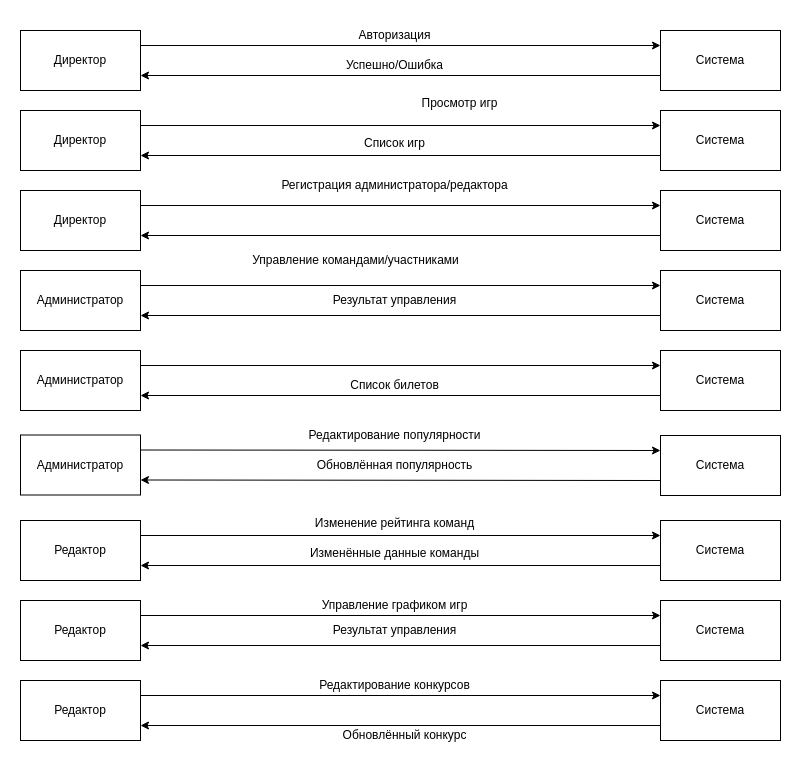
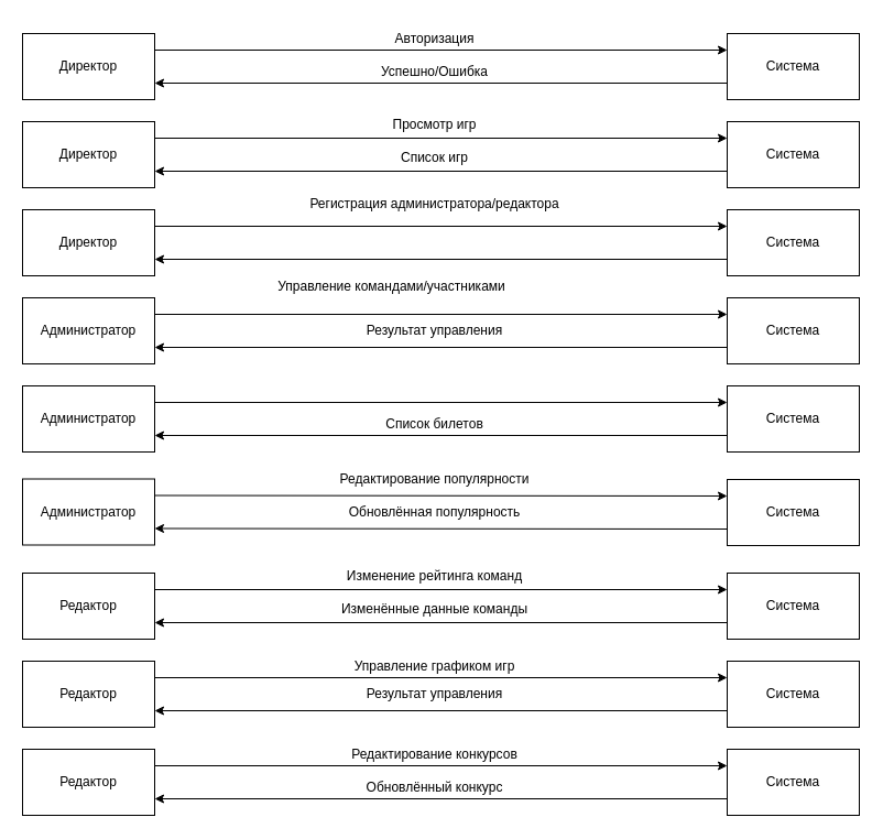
  <mxCell id="0" />
  <mxCell id="1" parent="0" />
  <mxCell id="2" value="Директор" style="rounded=0;whiteSpace=wrap;html=1;" vertex="1" parent="1"><mxGeometry x="20" y="30" width="120" height="60" as="geometry" /></mxCell>
  <mxCell id="3" value="Система" style="rounded=0;whiteSpace=wrap;html=1;" vertex="1" parent="1"><mxGeometry x="660" y="30" width="120" height="60" as="geometry" /></mxCell>
  <mxCell id="4" value="Директор" style="rounded=0;whiteSpace=wrap;html=1;" vertex="1" parent="1"><mxGeometry x="20" y="110" width="120" height="60" as="geometry" /></mxCell>
  <mxCell id="5" value="Директор" style="rounded=0;whiteSpace=wrap;html=1;" vertex="1" parent="1"><mxGeometry x="20" y="190" width="120" height="60" as="geometry" /></mxCell>
  <mxCell id="6" value="Система" style="rounded=0;whiteSpace=wrap;html=1;" vertex="1" parent="1"><mxGeometry x="660" y="110" width="120" height="60" as="geometry" /></mxCell>
  <mxCell id="7" value="Система" style="rounded=0;whiteSpace=wrap;html=1;" vertex="1" parent="1"><mxGeometry x="660" y="190" width="120" height="60" as="geometry" /></mxCell>
  <mxCell id="8" value="" style="endArrow=classic;html=1;rounded=0;entryX=0;entryY=0.25;entryDx=0;entryDy=0;exitX=1;exitY=0.25;exitDx=0;exitDy=0;" edge="1" parent="1" source="2" target="3"><mxGeometry width="50" height="50" relative="1" as="geometry"><mxPoint x="394" y="80" as="sourcePoint" /><mxPoint x="444" y="30" as="targetPoint" /></mxGeometry></mxCell>
  <mxCell id="9" value="Авторизация" style="text;html=1;align=center;verticalAlign=middle;resizable=0;points=[];autosize=1;strokeColor=none;fillColor=none;" vertex="1" parent="1"><mxGeometry x="344" y="20" width="100" height="30" as="geometry" /></mxCell>
  <mxCell id="10" value="" style="edgeStyle=none;orthogonalLoop=1;jettySize=auto;html=1;rounded=0;entryX=1;entryY=0.75;entryDx=0;entryDy=0;exitX=0;exitY=0.75;exitDx=0;exitDy=0;" edge="1" parent="1" source="3" target="2"><mxGeometry width="100" relative="1" as="geometry"><mxPoint x="270" y="90" as="sourcePoint" /><mxPoint x="370" y="90" as="targetPoint" /><Array as="points" /></mxGeometry></mxCell>
  <mxCell id="11" value="Успешно/Ошибка" style="text;html=1;align=center;verticalAlign=middle;resizable=0;points=[];autosize=1;strokeColor=none;fillColor=none;" vertex="1" parent="1"><mxGeometry x="334" y="50" width="120" height="30" as="geometry" /></mxCell>
  <mxCell id="12" value="" style="edgeStyle=none;orthogonalLoop=1;jettySize=auto;html=1;rounded=0;entryX=0;entryY=0.25;entryDx=0;entryDy=0;exitX=1;exitY=0.25;exitDx=0;exitDy=0;" edge="1" parent="1" source="4" target="6"><mxGeometry width="100" relative="1" as="geometry"><mxPoint x="300" y="120" as="sourcePoint" /><mxPoint x="400" y="120" as="targetPoint" /><Array as="points" /></mxGeometry></mxCell>
- <mxCell id="13" value="Просмотр игр" style="text;html=1;align=center;verticalAlign=middle;resizable=0;points=[];autosize=1;strokeColor=none;fillColor=none;" vertex="1" parent="1"><mxGeometry x="409" y="88" width="100" height="30" as="geometry" /></mxCell>
+ <mxCell id="13" value="Просмотр игр" style="text;html=1;align=center;verticalAlign=middle;resizable=0;points=[];autosize=1;strokeColor=none;fillColor=none;" vertex="1" parent="1"><mxGeometry x="344" y="98" width="100" height="30" as="geometry" /></mxCell>
  <mxCell id="14" value="" style="edgeStyle=none;orthogonalLoop=1;jettySize=auto;html=1;rounded=0;entryX=1;entryY=0.75;entryDx=0;entryDy=0;exitX=0;exitY=0.75;exitDx=0;exitDy=0;" edge="1" parent="1" source="6" target="4"><mxGeometry width="100" relative="1" as="geometry"><mxPoint x="330" y="200" as="sourcePoint" /><mxPoint x="430" y="200" as="targetPoint" /><Array as="points" /></mxGeometry></mxCell>
  <mxCell id="15" value="Список игр" style="text;html=1;align=center;verticalAlign=middle;resizable=0;points=[];autosize=1;strokeColor=none;fillColor=none;" vertex="1" parent="1"><mxGeometry x="354" y="128" width="80" height="30" as="geometry" /></mxCell>
  <mxCell id="16" value="" style="edgeStyle=none;orthogonalLoop=1;jettySize=auto;html=1;rounded=0;entryX=0;entryY=0.25;entryDx=0;entryDy=0;exitX=1;exitY=0.25;exitDx=0;exitDy=0;" edge="1" parent="1" source="5" target="7"><mxGeometry width="100" relative="1" as="geometry"><mxPoint x="210" y="200" as="sourcePoint" /><mxPoint x="310" y="200" as="targetPoint" /><Array as="points" /></mxGeometry></mxCell>
  <mxCell id="17" value="Регистрация администратора/редактора" style="text;html=1;align=center;verticalAlign=middle;resizable=0;points=[];autosize=1;strokeColor=none;fillColor=none;" vertex="1" parent="1"><mxGeometry x="269" y="170" width="250" height="30" as="geometry" /></mxCell>
  <mxCell id="18" value="" style="edgeStyle=none;orthogonalLoop=1;jettySize=auto;html=1;rounded=0;entryX=1;entryY=0.75;entryDx=0;entryDy=0;exitX=0;exitY=0.75;exitDx=0;exitDy=0;" edge="1" parent="1" source="7" target="5"><mxGeometry width="100" relative="1" as="geometry"><mxPoint x="350" y="240" as="sourcePoint" /><mxPoint x="450" y="240" as="targetPoint" /><Array as="points" /></mxGeometry></mxCell>
  <mxCell id="19" value="Администратор" style="rounded=0;whiteSpace=wrap;html=1;" vertex="1" parent="1"><mxGeometry x="20" y="270" width="120" height="60" as="geometry" /></mxCell>
  <mxCell id="20" value="Администратор" style="rounded=0;whiteSpace=wrap;html=1;" vertex="1" parent="1"><mxGeometry x="20" y="350" width="120" height="60" as="geometry" /></mxCell>
  <mxCell id="21" value="Администратор" style="rounded=0;whiteSpace=wrap;html=1;" vertex="1" parent="1"><mxGeometry x="20" y="434.5" width="120" height="60" as="geometry" /></mxCell>
  <mxCell id="22" value="" style="endArrow=classic;html=1;rounded=0;entryX=0;entryY=0.25;entryDx=0;entryDy=0;exitX=1;exitY=0.25;exitDx=0;exitDy=0;" edge="1" parent="1" source="19" target="23"><mxGeometry width="50" height="50" relative="1" as="geometry"><mxPoint x="360" y="340" as="sourcePoint" /><mxPoint x="410" y="290" as="targetPoint" /></mxGeometry></mxCell>
  <mxCell id="23" value="Система" style="rounded=0;whiteSpace=wrap;html=1;" vertex="1" parent="1"><mxGeometry x="660" y="270" width="120" height="60" as="geometry" /></mxCell>
  <mxCell id="24" value="Система" style="rounded=0;whiteSpace=wrap;html=1;" vertex="1" parent="1"><mxGeometry x="660" y="350" width="120" height="60" as="geometry" /></mxCell>
  <mxCell id="25" value="Система" style="rounded=0;whiteSpace=wrap;html=1;" vertex="1" parent="1"><mxGeometry x="660" y="435" width="120" height="60" as="geometry" /></mxCell>
  <mxCell id="26" value="" style="edgeStyle=none;orthogonalLoop=1;jettySize=auto;html=1;rounded=0;entryX=1;entryY=0.75;entryDx=0;entryDy=0;exitX=0;exitY=0.75;exitDx=0;exitDy=0;" edge="1" parent="1" source="23" target="19"><mxGeometry width="100" relative="1" as="geometry"><mxPoint x="330" y="330" as="sourcePoint" /><mxPoint x="430" y="330" as="targetPoint" /><Array as="points" /></mxGeometry></mxCell>
  <mxCell id="27" value="Управление командами/участниками" style="text;html=1;align=center;verticalAlign=middle;resizable=0;points=[];autosize=1;strokeColor=none;fillColor=none;" vertex="1" parent="1"><mxGeometry x="240" y="245" width="230" height="30" as="geometry" /></mxCell>
  <mxCell id="28" value="Результат управления" style="text;html=1;align=center;verticalAlign=middle;resizable=0;points=[];autosize=1;strokeColor=none;fillColor=none;" vertex="1" parent="1"><mxGeometry x="319" y="285" width="150" height="30" as="geometry" /></mxCell>
  <mxCell id="29" value="" style="endArrow=classic;html=1;rounded=0;entryX=0;entryY=0.25;entryDx=0;entryDy=0;exitX=1;exitY=0.25;exitDx=0;exitDy=0;" edge="1" parent="1" source="20" target="24"><mxGeometry width="50" height="50" relative="1" as="geometry"><mxPoint x="355" y="380" as="sourcePoint" /><mxPoint x="405" y="330" as="targetPoint" /></mxGeometry></mxCell>
  <mxCell id="30" value="" style="endArrow=classic;html=1;rounded=0;entryX=1;entryY=0.75;entryDx=0;entryDy=0;exitX=0;exitY=0.75;exitDx=0;exitDy=0;" edge="1" parent="1" source="24" target="20"><mxGeometry width="50" height="50" relative="1" as="geometry"><mxPoint x="370" y="260" as="sourcePoint" /><mxPoint x="420" y="210" as="targetPoint" /></mxGeometry></mxCell>
  <mxCell id="31" value="Список билетов" style="text;html=1;align=center;verticalAlign=middle;resizable=0;points=[];autosize=1;strokeColor=none;fillColor=none;" vertex="1" parent="1"><mxGeometry x="339" y="370" width="110" height="30" as="geometry" /></mxCell>
  <mxCell id="32" value="" style="edgeStyle=none;orthogonalLoop=1;jettySize=auto;html=1;rounded=0;entryX=0;entryY=0.25;entryDx=0;entryDy=0;exitX=1;exitY=0.25;exitDx=0;exitDy=0;" edge="1" parent="1" source="21" target="25"><mxGeometry width="100" relative="1" as="geometry"><mxPoint x="280" y="450" as="sourcePoint" /><mxPoint x="380" y="450" as="targetPoint" /><Array as="points" /></mxGeometry></mxCell>
  <mxCell id="33" value="" style="endArrow=classic;html=1;rounded=0;entryX=1;entryY=0.75;entryDx=0;entryDy=0;exitX=0;exitY=0.75;exitDx=0;exitDy=0;" edge="1" parent="1" source="25" target="21"><mxGeometry width="50" height="50" relative="1" as="geometry"><mxPoint x="370" y="370" as="sourcePoint" /><mxPoint x="420" y="320" as="targetPoint" /></mxGeometry></mxCell>
  <mxCell id="34" value="Редактирование популярности" style="text;html=1;align=center;verticalAlign=middle;resizable=0;points=[];autosize=1;strokeColor=none;fillColor=none;" vertex="1" parent="1"><mxGeometry x="294" y="420" width="200" height="30" as="geometry" /></mxCell>
  <mxCell id="35" value="Обновлённая популярность" style="text;html=1;align=center;verticalAlign=middle;resizable=0;points=[];autosize=1;strokeColor=none;fillColor=none;" vertex="1" parent="1"><mxGeometry x="304" y="450" width="180" height="30" as="geometry" /></mxCell>
  <mxCell id="36" value="Редактор" style="rounded=0;whiteSpace=wrap;html=1;" vertex="1" parent="1"><mxGeometry x="20" y="520" width="120" height="60" as="geometry" /></mxCell>
  <mxCell id="37" value="Редактор" style="rounded=0;whiteSpace=wrap;html=1;" vertex="1" parent="1"><mxGeometry x="20" y="600" width="120" height="60" as="geometry" /></mxCell>
  <mxCell id="38" value="Редактор" style="rounded=0;whiteSpace=wrap;html=1;" vertex="1" parent="1"><mxGeometry x="20" y="680" width="120" height="60" as="geometry" /></mxCell>
  <mxCell id="39" value="Система" style="rounded=0;whiteSpace=wrap;html=1;" vertex="1" parent="1"><mxGeometry x="660" y="520" width="120" height="60" as="geometry" /></mxCell>
  <mxCell id="40" value="Система" style="rounded=0;whiteSpace=wrap;html=1;" vertex="1" parent="1"><mxGeometry x="660" y="600" width="120" height="60" as="geometry" /></mxCell>
  <mxCell id="41" value="Система" style="rounded=0;whiteSpace=wrap;html=1;" vertex="1" parent="1"><mxGeometry x="660" y="680" width="120" height="60" as="geometry" /></mxCell>
  <mxCell id="42" value="" style="endArrow=classic;html=1;rounded=0;entryX=0;entryY=0.25;entryDx=0;entryDy=0;exitX=1;exitY=0.25;exitDx=0;exitDy=0;" edge="1" parent="1" source="36" target="39"><mxGeometry width="50" height="50" relative="1" as="geometry"><mxPoint x="370" y="580" as="sourcePoint" /><mxPoint x="420" y="530" as="targetPoint" /></mxGeometry></mxCell>
  <mxCell id="43" value="" style="edgeStyle=none;orthogonalLoop=1;jettySize=auto;html=1;rounded=0;entryX=0;entryY=0.25;entryDx=0;entryDy=0;exitX=1;exitY=0.25;exitDx=0;exitDy=0;" edge="1" parent="1" source="37" target="40"><mxGeometry width="100" relative="1" as="geometry"><mxPoint x="240" y="610" as="sourcePoint" /><mxPoint x="340" y="610" as="targetPoint" /><Array as="points" /></mxGeometry></mxCell>
  <mxCell id="44" value="Управление графиком игр" style="text;html=1;align=center;verticalAlign=middle;resizable=0;points=[];autosize=1;strokeColor=none;fillColor=none;" vertex="1" parent="1"><mxGeometry x="309" y="590" width="170" height="30" as="geometry" /></mxCell>
  <mxCell id="45" value="" style="edgeStyle=none;orthogonalLoop=1;jettySize=auto;html=1;rounded=0;entryX=1;entryY=0.75;entryDx=0;entryDy=0;exitX=0;exitY=0.75;exitDx=0;exitDy=0;" edge="1" parent="1" source="40" target="37"><mxGeometry width="100" relative="1" as="geometry"><mxPoint x="360" y="650" as="sourcePoint" /><mxPoint x="460" y="650" as="targetPoint" /><Array as="points" /></mxGeometry></mxCell>
  <mxCell id="46" value="Результат управления" style="text;html=1;align=center;verticalAlign=middle;resizable=0;points=[];autosize=1;strokeColor=none;fillColor=none;" vertex="1" parent="1"><mxGeometry x="319" y="615" width="150" height="30" as="geometry" /></mxCell>
  <mxCell id="47" value="" style="edgeStyle=none;orthogonalLoop=1;jettySize=auto;html=1;rounded=0;entryX=0;entryY=0.25;entryDx=0;entryDy=0;exitX=1;exitY=0.25;exitDx=0;exitDy=0;" edge="1" parent="1" source="38" target="41"><mxGeometry width="100" relative="1" as="geometry"><mxPoint x="280" y="730" as="sourcePoint" /><mxPoint x="380" y="730" as="targetPoint" /><Array as="points" /></mxGeometry></mxCell>
  <mxCell id="48" value="" style="edgeStyle=none;orthogonalLoop=1;jettySize=auto;html=1;rounded=0;entryX=1;entryY=0.75;entryDx=0;entryDy=0;exitX=0;exitY=0.75;exitDx=0;exitDy=0;" edge="1" parent="1" source="41" target="38"><mxGeometry width="100" relative="1" as="geometry"><mxPoint x="250" y="750" as="sourcePoint" /><mxPoint x="350" y="750" as="targetPoint" /><Array as="points" /></mxGeometry></mxCell>
  <mxCell id="49" value="Редактирование конкурсов" style="text;html=1;align=center;verticalAlign=middle;resizable=0;points=[];autosize=1;strokeColor=none;fillColor=none;" vertex="1" parent="1"><mxGeometry x="309" y="670" width="170" height="30" as="geometry" /></mxCell>
- <mxCell id="50" value="Обновлённый конкурс" style="text;html=1;align=center;verticalAlign=middle;resizable=0;points=[];autosize=1;strokeColor=none;fillColor=none;" vertex="1" parent="1"><mxGeometry x="329" y="720" width="150" height="30" as="geometry" /></mxCell>
+ <mxCell id="50" value="Обновлённый конкурс" style="text;html=1;align=center;verticalAlign=middle;resizable=0;points=[];autosize=1;strokeColor=none;fillColor=none;" vertex="1" parent="1"><mxGeometry x="319" y="700" width="150" height="30" as="geometry" /></mxCell>
  <mxCell id="51" value="" style="edgeStyle=none;orthogonalLoop=1;jettySize=auto;html=1;rounded=0;entryX=1;entryY=0.75;entryDx=0;entryDy=0;exitX=0;exitY=0.75;exitDx=0;exitDy=0;" edge="1" parent="1" source="39" target="36"><mxGeometry width="100" relative="1" as="geometry"><mxPoint x="380" y="560" as="sourcePoint" /><mxPoint x="480" y="560" as="targetPoint" /><Array as="points" /></mxGeometry></mxCell>
  <mxCell id="52" value="Изменение рейтинга команд" style="text;html=1;align=center;verticalAlign=middle;resizable=0;points=[];autosize=1;strokeColor=none;fillColor=none;" vertex="1" parent="1"><mxGeometry x="304" y="508" width="180" height="30" as="geometry" /></mxCell>
  <mxCell id="53" value="Изменённые данные команды" style="text;html=1;align=center;verticalAlign=middle;resizable=0;points=[];autosize=1;strokeColor=none;fillColor=none;" vertex="1" parent="1"><mxGeometry x="299" y="538" width="190" height="30" as="geometry" /></mxCell>
